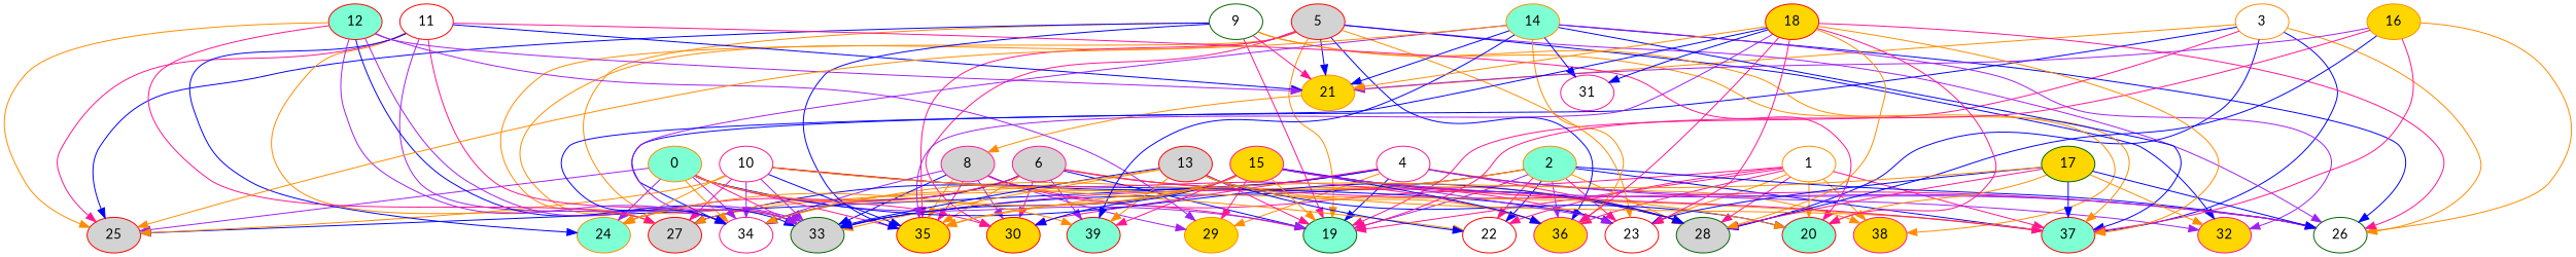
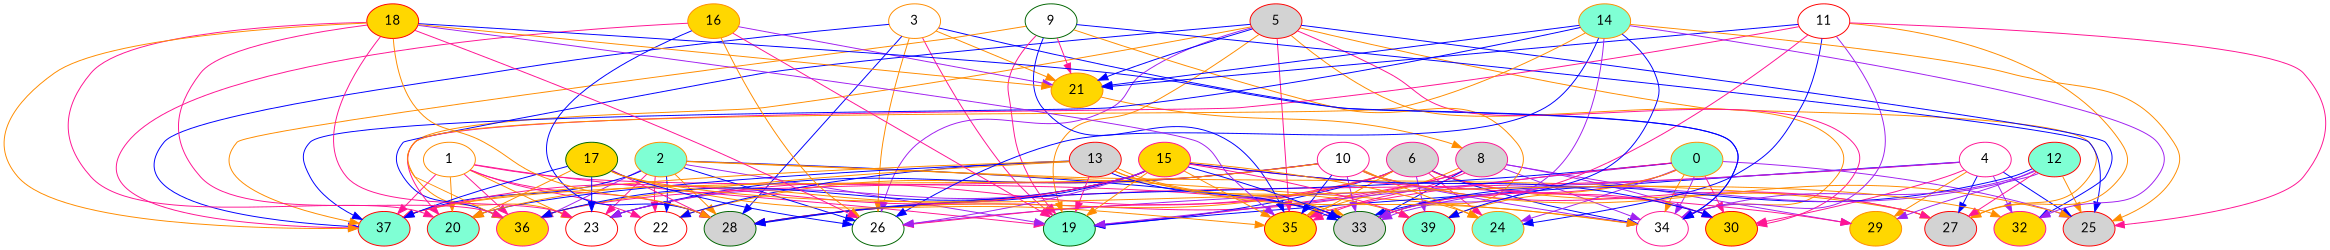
  digraph {
    fontname=Lato
    node [alpha=0.08 color=red fillcolor=white fontname=Lato style=filled]
    edge [color=darkorange fontname=Lato]
    1 [alpha=0.06 color=darkorange expect_size=1794604432814844672]
    19 [alpha=0.14 color=darkgreen expect_size=1659346568589797 fillcolor=aquamarine]
    20 [alpha=0.02 expect_size=1235606222873916416 fillcolor=aquamarine]
    22 [alpha=0.00 expect_size=8291215782005378]
    23 [alpha=0.09 expect_size=6652894393067509]
    28 [alpha=0.13 color=darkgreen expect_size=141657026394080112 fillcolor=lightgrey]
    33 [alpha=0.11 color=darkgreen expect_size=410532634407598208 fillcolor=lightgrey]
    36 [alpha=0.12 color=deeppink expect_size=228904856694820512 fillcolor=gold]
    37 [alpha=0.14 expect_size=63419561332160144 fillcolor=aquamarine]
-   38 [alpha=0.03 color=deeppink expect_size=226673658255477047296 fillcolor=gold]
    2 [alpha=0.19 color=darkorange expect_size=408316348106354458624 fillcolor=aquamarine]
    26 [alpha=0.05 color=darkgreen expect_size=46081822289968544]
    27 [alpha=0.18 expect_size=61476043390915182592 fillcolor=lightgrey]
    34 [alpha=0.02 color=deeppink expect_size=1195187274074267648]
    3 [alpha=0.02 color=darkorange expect_size=1436547018895019474944]
    21 [alpha=0.12 color=darkorange expect_size=208851911573504000000 fillcolor=gold]
    8 [alpha=0.06 color=deeppink expect_size=1157776294926580992 fillcolor=lightgrey]
    4 [alpha=0.11 color=deeppink expect_size=214649072450142112]
    25 [alpha=0.07 expect_size=41169545344836816 fillcolor=lightgrey]
    29 [color=darkorange expect_size=175295565336644943872 fillcolor=gold]
    30 [alpha=0.02 expect_size=17280410428676784 fillcolor=gold]
    32 [color=deeppink expect_size=15380746748486710 fillcolor=gold]
    5 [alpha=0.10 expect_size=58634545632641024000 fillcolor=lightgrey]
    35 [alpha=0.00 expect_size=1193441795700489715712 fillcolor=gold]
    6 [alpha=0.06 color=deeppink expect_size=19254222696313988 fillcolor=lightgrey]
    24 [alpha=0.09 color=darkorange expect_size=363951046314335488 fillcolor=aquamarine]
    39 [alpha=0.17 expect_size=294157081975912960 fillcolor=aquamarine]
    n28 [color=darkorange expect_size=13354685571881690 fillcolor=aquamarine label=0]
    9 [color=darkgreen expect_size=48818356671687416]
    10 [alpha=0.04 color=deeppink expect_size=432416412863357120]
    11 [alpha=0.10 expect_size=1771100886492969728]
    12 [alpha=0.17 expect_size=574942122944434798592 fillcolor=aquamarine]
    13 [alpha=0.01 expect_size=496855157137984064 fillcolor=lightgrey]
    14 [alpha=0.12 color=darkorange expect_size=39860986649902055424 fillcolor=aquamarine]
-   31 [alpha=0.03 color=deeppink expect_size=1029317436957108731904]
    15 [alpha=0.11 color=deeppink expect_size=325706312931917 fillcolor=gold]
    16 [alpha=0.17 color=darkorange expect_size=2198198724906088136704 fillcolor=gold]
    17 [color=darkgreen expect_size=386941683574210 fillcolor=gold]
    18 [alpha=0.06 expect_size=7391879097148043 fillcolor=gold]
    1 -> 19 [color=deeppink]
    1 -> 20
    1 -> 22 [color=deeppink]
    1 -> 23
    1 -> 28 [color=deeppink]
    1 -> 33 [color=deeppink]
    1 -> 36 [color=deeppink]
    1 -> 37 [color=deeppink]
-   1 -> 38
    2 -> 19 [color=purple]
    2 -> 22 [color=deeppink]
    2 -> 22 [color=blue]
    2 -> 23 [color=deeppink]
    2 -> 28
    2 -> 33 [color=blue]
    2 -> 36 [color=purple]
    2 -> 37 [color=blue]
    2 -> 26 [color=blue]
    2 -> 27
    2 -> 34
    3 -> 19 [color=deeppink]
    3 -> 28 [color=blue]
    3 -> 37 [color=blue]
    3 -> 26
    3 -> 34 [color=blue]
    3 -> 21
    21 -> 8
    8 -> 19 [color=deeppink]
    8 -> 28 [color=deeppink]
    8 -> 33 [color=blue]
    8 -> 34 [color=purple]
    8 -> 29 [color=purple]
    8 -> 30 [color=purple]
    8 -> 35
    8 -> 35 [color=deeppink]
    4 -> 19 [color=blue]
    4 -> 28 [color=deeppink]
-   4 -> 38
    4 -> 26 [color=purple]
    4 -> 27 [color=blue]
    4 -> 25 [color=blue]
    4 -> 29
    4 -> 30 [color=deeppink]
    4 -> 32 [color=purple]
    5 -> 19
    5 -> 23
    5 -> 36 [color=blue]
    5 -> 26 [color=purple]
    5 -> 27
    5 -> 34
    5 -> 21 [color=blue]
    5 -> 30 [color=deeppink]
    5 -> 32 [color=blue]
    5 -> 35 [color=deeppink]
    6 -> 19 [color=blue]
    6 -> 23 [color=deeppink]
    6 -> 28
    6 -> 26 [color=deeppink]
    6 -> 27
    6 -> 34 [color=blue]
    6 -> 30 [color=deeppink]
    6 -> 35
    6 -> 24 [color=deeppink]
    6 -> 39 [color=purple]
    n28 -> 19 [color=purple]
    n28 -> 28 [color=blue]
    n28 -> 33 [color=deeppink]
    n28 -> 34
    n28 -> 34 [color=purple]
    n28 -> 25 [color=purple]
    n28 -> 30 [color=deeppink]
    n28 -> 35 [color=deeppink]
    n28 -> 24 [color=purple]
    n28 -> 39
    9 -> 19 [color=deeppink]
    9 -> 33
    9 -> 37
-   9 -> 38
    9 -> 21 [color=deeppink]
    9 -> 25 [color=blue]
    9 -> 35 [color=blue]
    10 -> 22
    10 -> 23 [color=blue]
    10 -> 33 [color=purple]
    10 -> 36 [color=deeppink]
    10 -> 37
    10 -> 27 [color=deeppink]
    10 -> 34 [color=purple]
    10 -> 25
    10 -> 35 [color=blue]
    10 -> 24
    11 -> 20 [color=deeppink]
    11 -> 33 [color=deeppink]
    11 -> 27
    11 -> 34 [color=purple]
    11 -> 21 [color=blue]
    11 -> 25 [color=deeppink]
    11 -> 24 [color=blue]
    12 -> 33 [color=blue]
    12 -> 33 [color=purple]
    12 -> 27 [color=deeppink]
    12 -> 34 [color=purple]
-   12 -> 21 [color=purple]
    12 -> 25
    12 -> 29 [color=purple]
    13 -> 19 [color=deeppink]
    13 -> 20 [color=blue]
    13 -> 22 [color=blue]
    13 -> 33 [color=blue]
    13 -> 33
    13 -> 36
    13 -> 37
    13 -> 34
    13 -> 39
    14 -> 33 [color=purple]
    14 -> 36
    14 -> 37 [color=blue]
    14 -> 26 [color=blue]
    14 -> 21 [color=blue]
    14 -> 25
    14 -> 32 [color=purple]
    14 -> 39 [color=blue]
-   14 -> 31 [color=blue]
    15 -> 19
    15 -> 20
    15 -> 23 [color=purple]
    15 -> 28 [color=blue]
    15 -> 33 [color=blue]
    15 -> 36 [color=blue]
    15 -> 37 [color=deeppink]
    15 -> 26 [color=purple]
    15 -> 29 [color=deeppink]
    15 -> 30 [color=blue]
    15 -> 35
    15 -> 24
    15 -> 39 [color=deeppink]
    16 -> 19 [color=deeppink]
    16 -> 28 [color=blue]
    16 -> 37 [color=deeppink]
    16 -> 26
    16 -> 21 [color=purple]
    17 -> 20
    17 -> 23 [color=blue]
    17 -> 28 [color=deeppink]
    17 -> 37 [color=blue]
    17 -> 26 [color=blue]
    17 -> 32
    17 -> 35
    18 -> 20 [color=deeppink]
    18 -> 23 [color=deeppink]
    18 -> 28
    18 -> 36 [color=deeppink]
    18 -> 37
    18 -> 26 [color=deeppink]
    18 -> 34 [color=blue]
    18 -> 21
    18 -> 35 [color=purple]
-   18 -> 31 [color=blue]
  }
